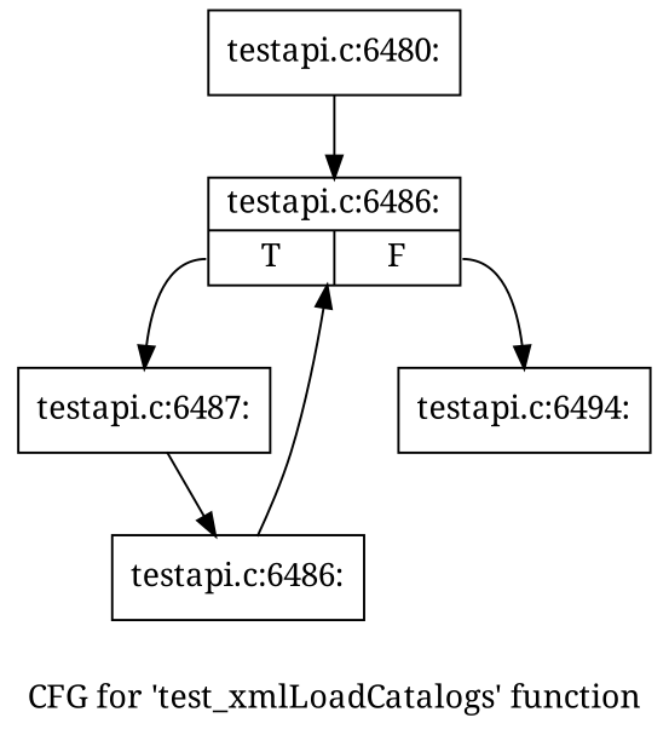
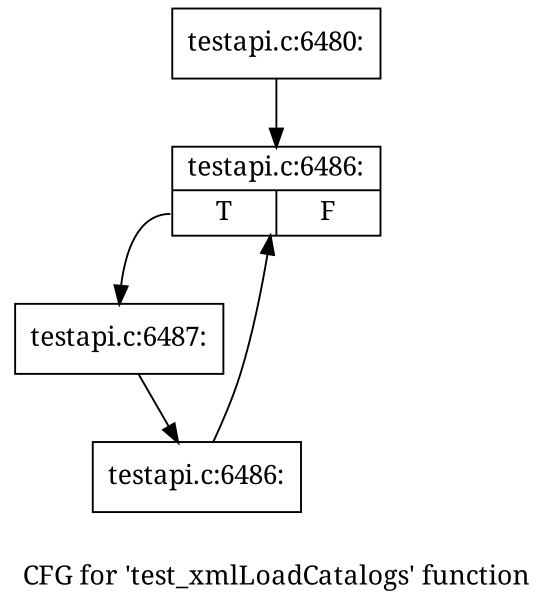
  digraph {
    label="CFG for 'test_xmlLoadCatalogs' function"
    fontname="Noto Serif"
    node [shape=record fontname="Noto Serif"]
    edge [fontname="Noto Serif"]
    n1 [label="{testapi.c:6480:}"]
    n2 [label="{testapi.c:6486:|{<s0>T|<s1>F}}"]
    n3 [label="{testapi.c:6487:}"]
-   n4 [label="{testapi.c:6494:}"]
    n5 [label="{testapi.c:6486:}"]
    n1 -> n2
    n2 -> n3 [tailport=s0]
-   n2 -> n4 [tailport=s1]
    n3 -> n5
    n5 -> n2
  }
